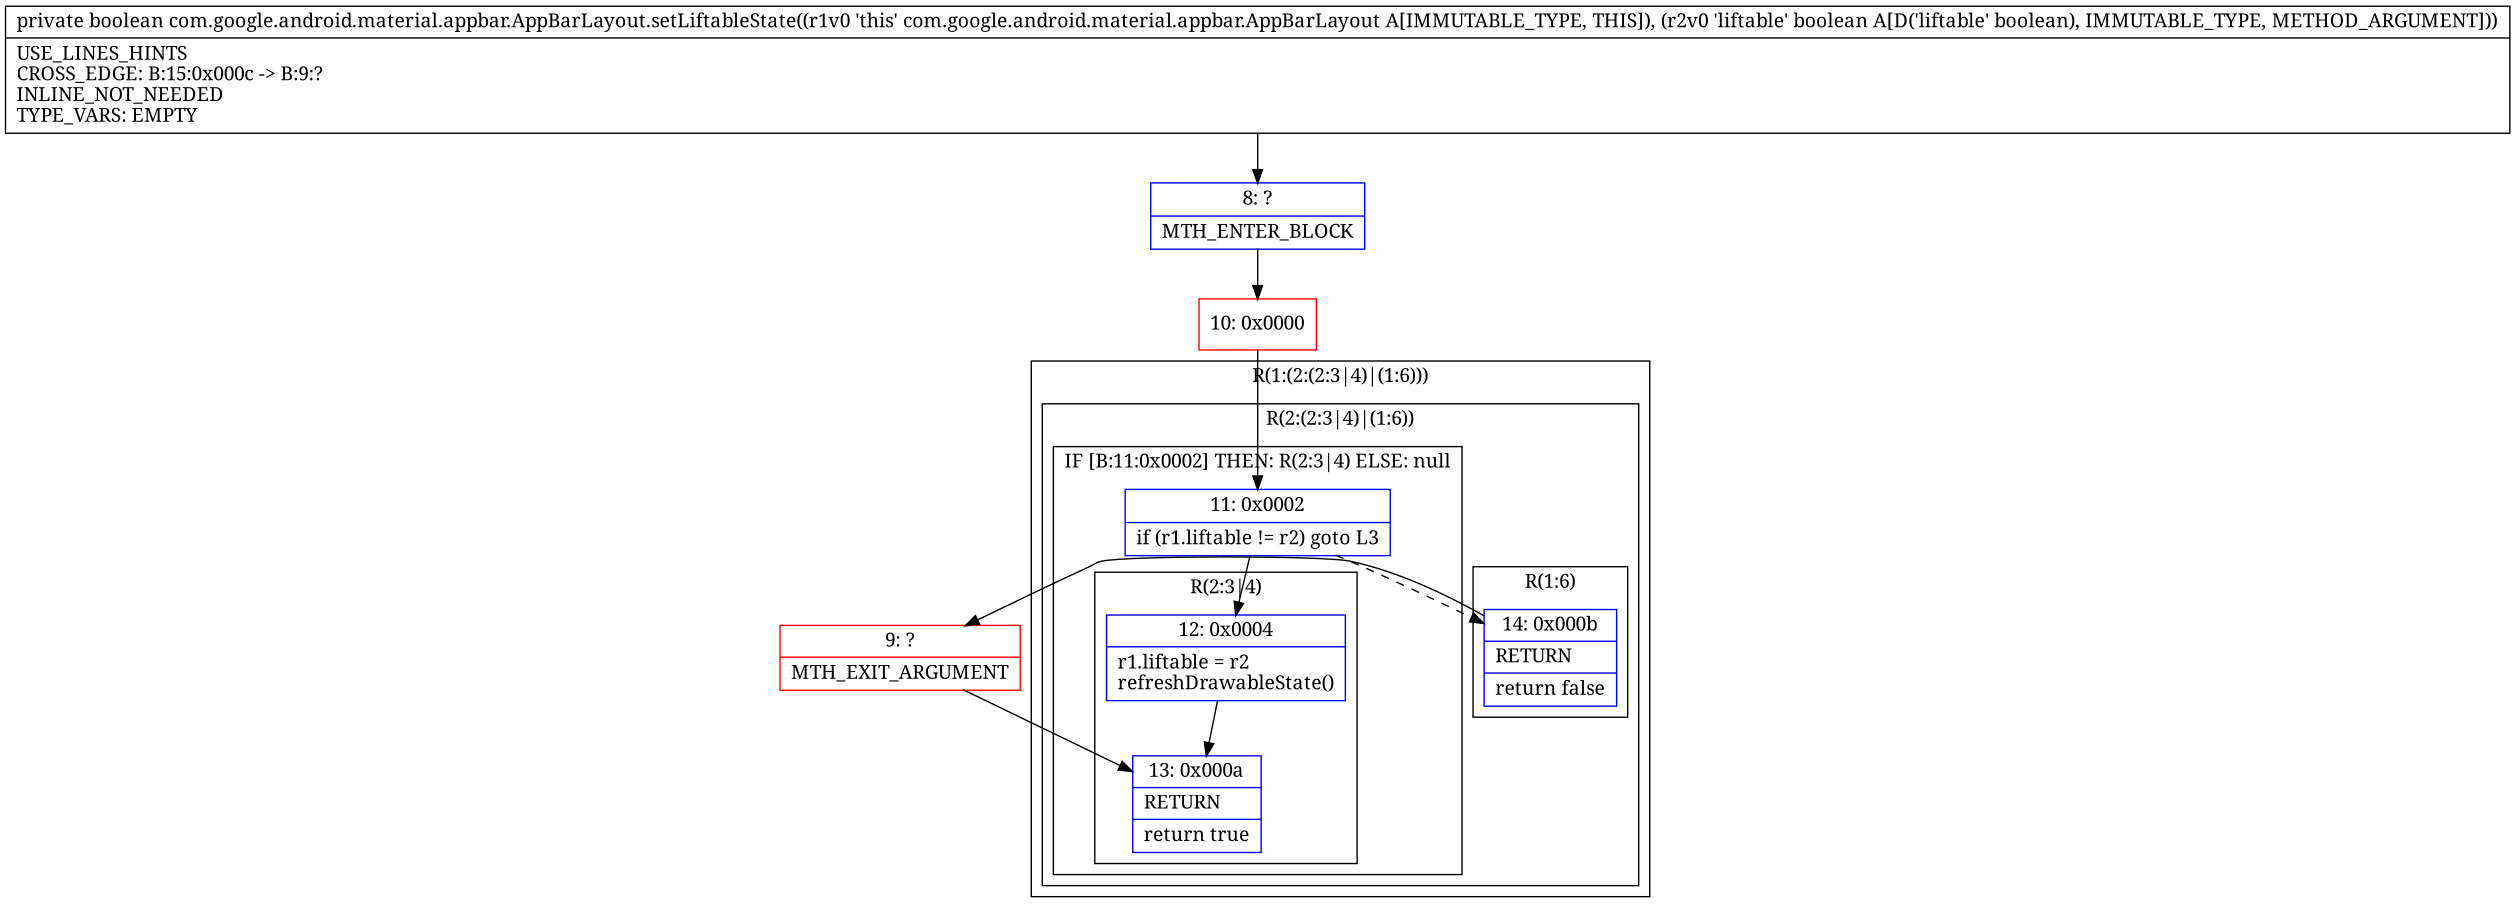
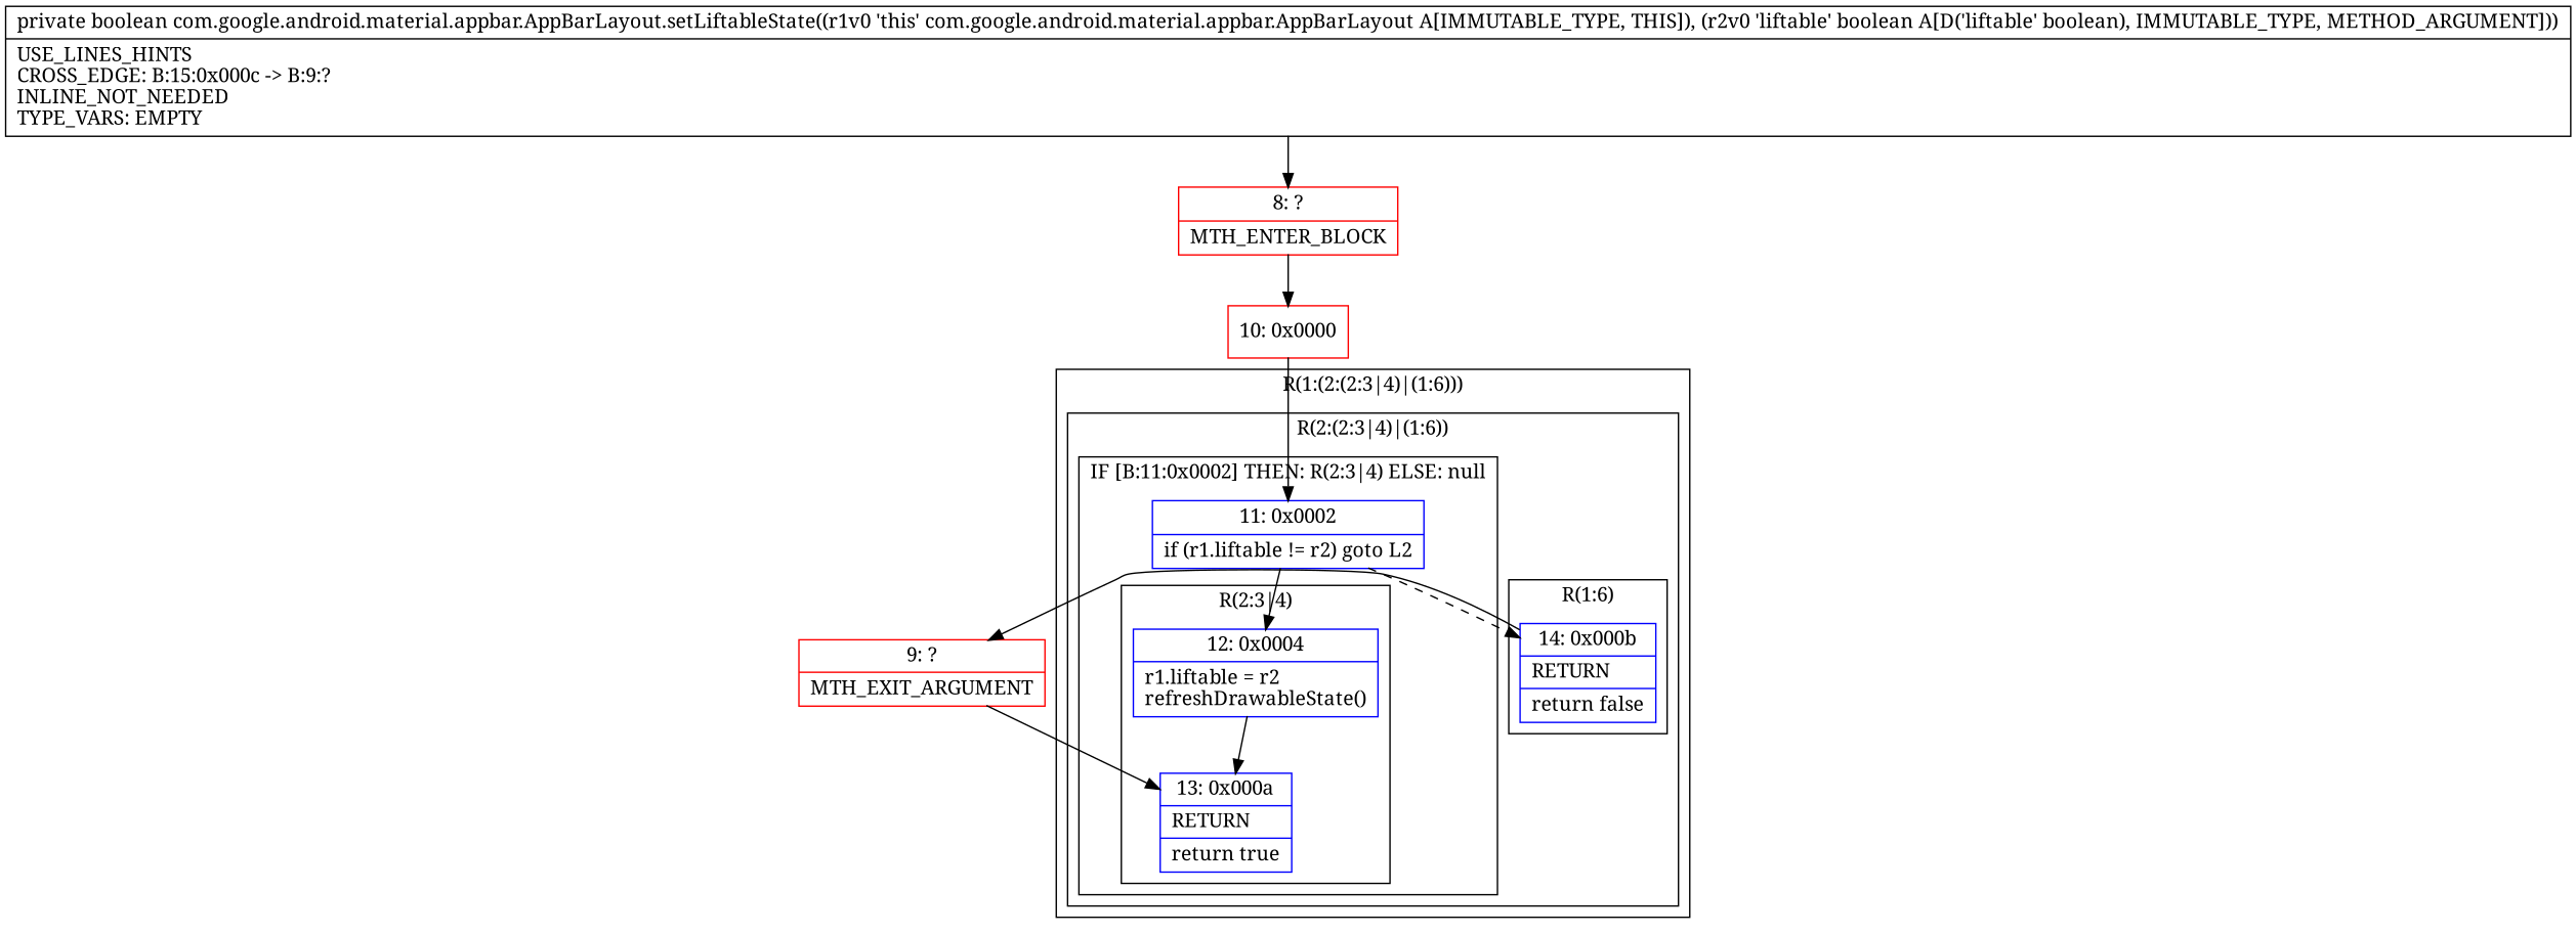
  digraph {
    fontname="Noto Serif"
    node [color=blue fontname="Noto Serif" shape=record]
    edge [fontname="Noto Serif"]
    n1 [label="{12\:\ 0x0004|r1.liftable = r2\lrefreshDrawableState()\l}"]
    n2 [label="{13\:\ 0x000a|RETURN\l|return true\l}"]
-   n3 [label="{11\:\ 0x0002|if (r1.liftable != r2) goto L3\l}"]
+   n3 [label="{11\:\ 0x0002|if (r1.liftable != r2) goto L2\l}"]
    n4 [label="{14\:\ 0x000b|RETURN\l|return false\l}"]
    n5 [color=red label="{9\:\ ?|MTH_EXIT_ARGUMENT\l}"]
-   n6 [label="{8\:\ ?|MTH_ENTER_BLOCK\l}"]
+   n6 [color=red label="{8\:\ ?|MTH_ENTER_BLOCK\l}"]
    n7 [color=red label="{10\:\ 0x0000}"]
    n8 [label="{private boolean com.google.android.material.appbar.AppBarLayout.setLiftableState((r1v0 'this' com.google.android.material.appbar.AppBarLayout A[IMMUTABLE_TYPE, THIS]), (r2v0 'liftable' boolean A[D('liftable' boolean), IMMUTABLE_TYPE, METHOD_ARGUMENT]))  | USE_LINES_HINTS\lCROSS_EDGE: B:15:0x000c \-\> B:9:?\lINLINE_NOT_NEEDED\lTYPE_VARS: EMPTY\l}" color=""]
    subgraph cluster_1 {
      label="R(1:(2:(2:3|4)|(1:6)))"
      subgraph cluster_2 {
        label="R(2:(2:3|4)|(1:6))"
        subgraph cluster_3 {
          label="IF [B:11:0x0002] THEN: R(2:3|4) ELSE: null"
          n3
          subgraph cluster_4 {
            label="R(2:3|4)"
            n1
            n2
          }
        }
        subgraph cluster_5 {
          label="R(1:6)"
          n4
        }
      }
    }
    n1 -> n2
    n3 -> n1
    n3 -> n4 [style=dashed]
    n4 -> n5
    n5 -> n2
    n6 -> n7
    n7 -> n3
    n8 -> n6
  }
